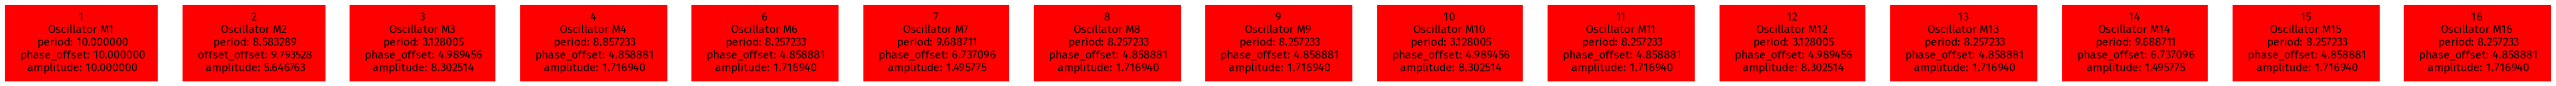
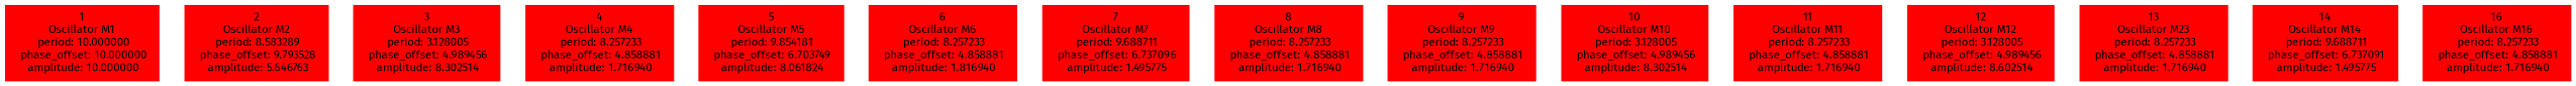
  digraph {
    forcelabels=true
    fontname="Fira Sans"
    node [color=red fontsize=8 shape=box style=filled fontname="Fira Sans"]
    n1 [label=<1<BR />Oscillator M1<BR /> period: 10.000000<BR /> phase_offset: 10.000000<BR /> amplitude: 10.000000>]
-   n2 [label=<2<BR />Oscillator M2<BR /> period: 8.583289<BR /> offset_offset: 9.793528<BR /> amplitude: 5.646763>]
+   n2 [label=<2<BR />Oscillator M2<BR /> period: 8.583289<BR /> phase_offset: 9.793528<BR /> amplitude: 5.646763>]
    n3 [label=<3<BR />Oscillator M3<BR /> period: 3.128005<BR /> phase_offset: 4.989456<BR /> amplitude: 8.302514>]
-   n4 [label=<4<BR />Oscillator M4<BR /> period: 8.857233<BR /> phase_offset: 4.858881<BR /> amplitude: 1.716940>]
-   n6 [label=<6<BR />Oscillator M6<BR /> period: 8.257233<BR /> phase_offset: 4.858881<BR /> amplitude: 1.716940>]
+   n4 [label=<4<BR />Oscillator M4<BR /> period: 8.257233<BR /> phase_offset: 4.858881<BR /> amplitude: 1.716940>]
+   n5 [label=<5<BR />Oscillator M5<BR /> period: 9.854181<BR /> phase_offset: 6.703749<BR /> amplitude: 8.061824>]
+   n6 [label=<6<BR />Oscillator M6<BR /> period: 8.257233<BR /> phase_offset: 4.858881<BR /> amplitude: 1.816940>]
    n7 [label=<7<BR />Oscillator M7<BR /> period: 9.688711<BR /> phase_offset: 6.737096<BR /> amplitude: 1.495775>]
    n8 [label=<8<BR />Oscillator M8<BR /> period: 8.257233<BR /> phase_offset: 4.858881<BR /> amplitude: 1.716940>]
    n9 [label=<9<BR />Oscillator M9<BR /> period: 8.257233<BR /> phase_offset: 4.858881<BR /> amplitude: 1.716940>]
    n10 [label=<10<BR />Oscillator M10<BR /> period: 3.128005<BR /> phase_offset: 4.989456<BR /> amplitude: 8.302514>]
    n11 [label=<11<BR />Oscillator M11<BR /> period: 8.257233<BR /> phase_offset: 4.858881<BR /> amplitude: 1.716940>]
-   n12 [label=<12<BR />Oscillator M12<BR /> period: 3.128005<BR /> phase_offset: 4.989456<BR /> amplitude: 8.302514>]
-   n13 [label=<13<BR />Oscillator M13<BR /> period: 8.257233<BR /> phase_offset: 4.858881<BR /> amplitude: 1.716940>]
-   n14 [label=<14<BR />Oscillator M14<BR /> period: 9.688711<BR /> phase_offset: 6.737096<BR /> amplitude: 1.495775>]
-   n15 [label=<15<BR />Oscillator M15<BR /> period: 8.257233<BR /> phase_offset: 4.858881<BR /> amplitude: 1.716940>]
+   n12 [label=<12<BR />Oscillator M12<BR /> period: 3.128005<BR /> phase_offset: 4.989456<BR /> amplitude: 8.602514>]
+   n13 [label=<13<BR />Oscillator M23<BR /> period: 8.257233<BR /> phase_offset: 4.858881<BR /> amplitude: 1.716940>]
+   n14 [label=<14<BR />Oscillator M14<BR /> period: 9.688711<BR /> phase_offset: 6.737091<BR /> amplitude: 1.495775>]
    n16 [label=<16<BR />Oscillator M16<BR /> period: 8.257233<BR /> phase_offset: 4.858881<BR /> amplitude: 1.716940>]
  }
